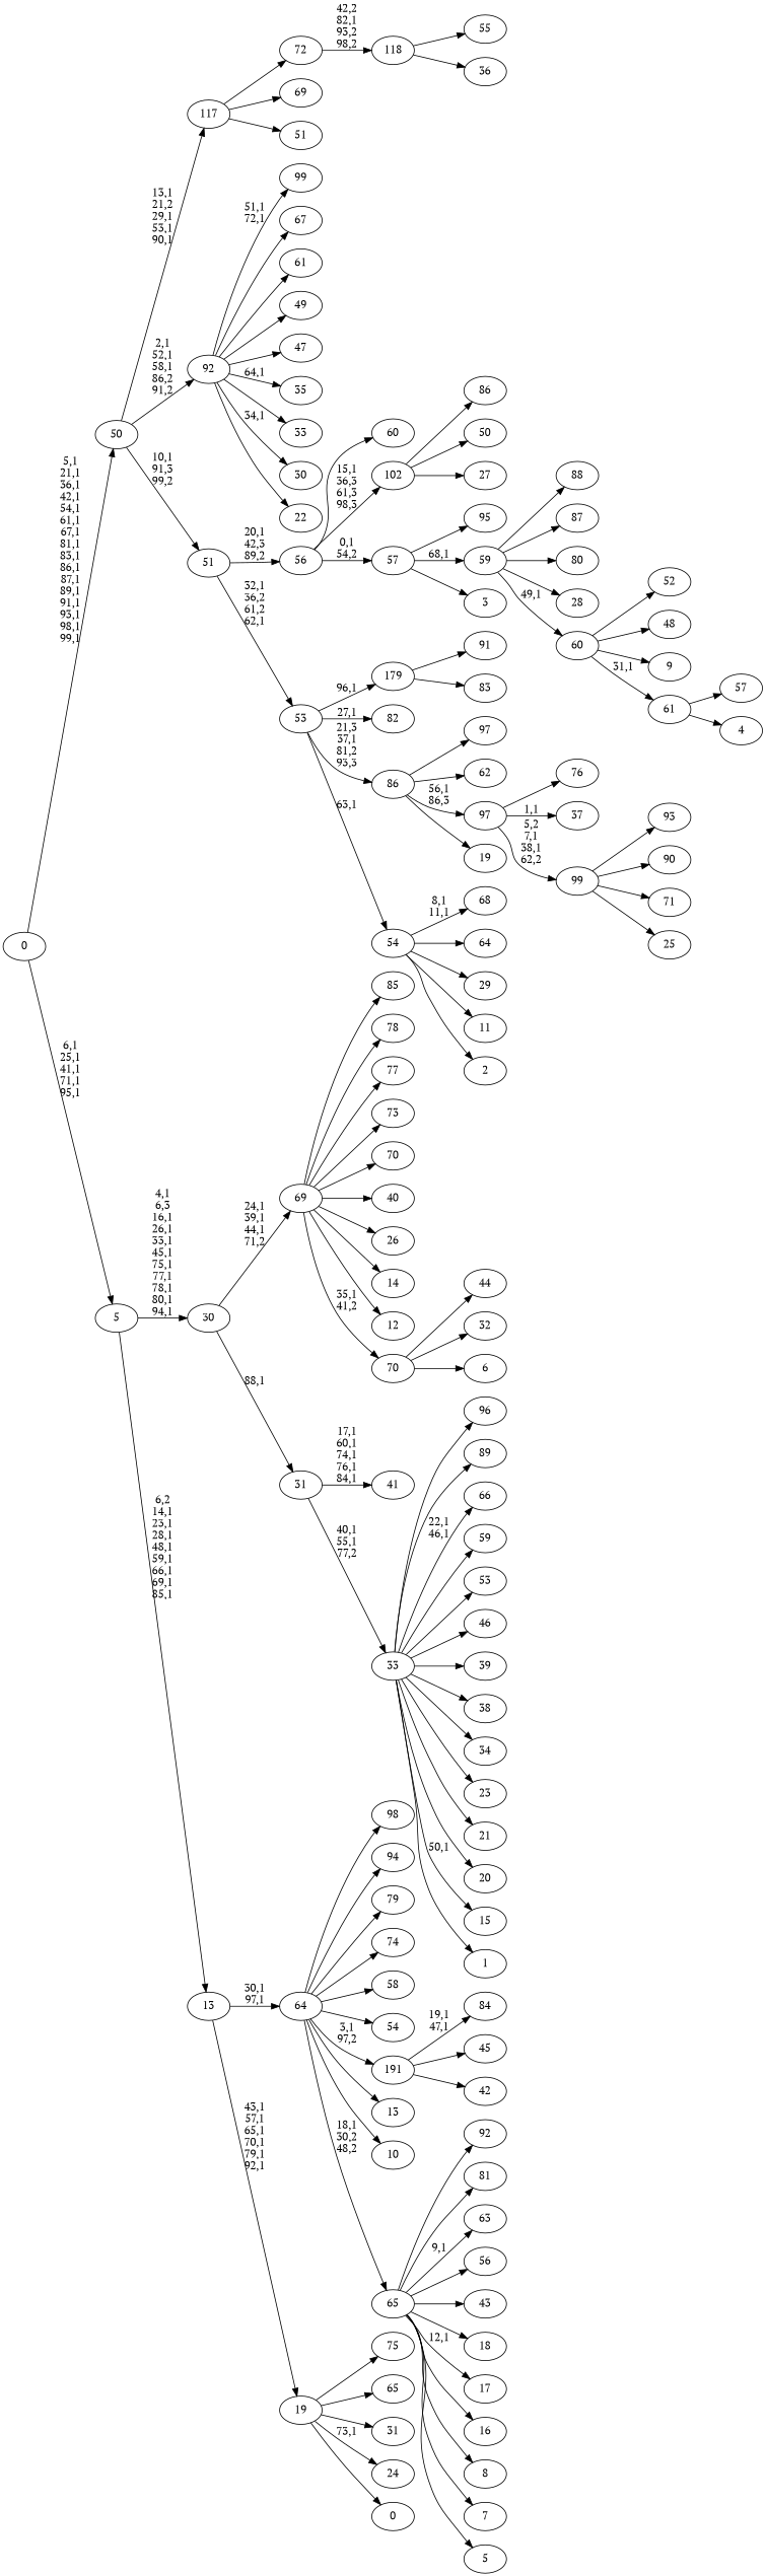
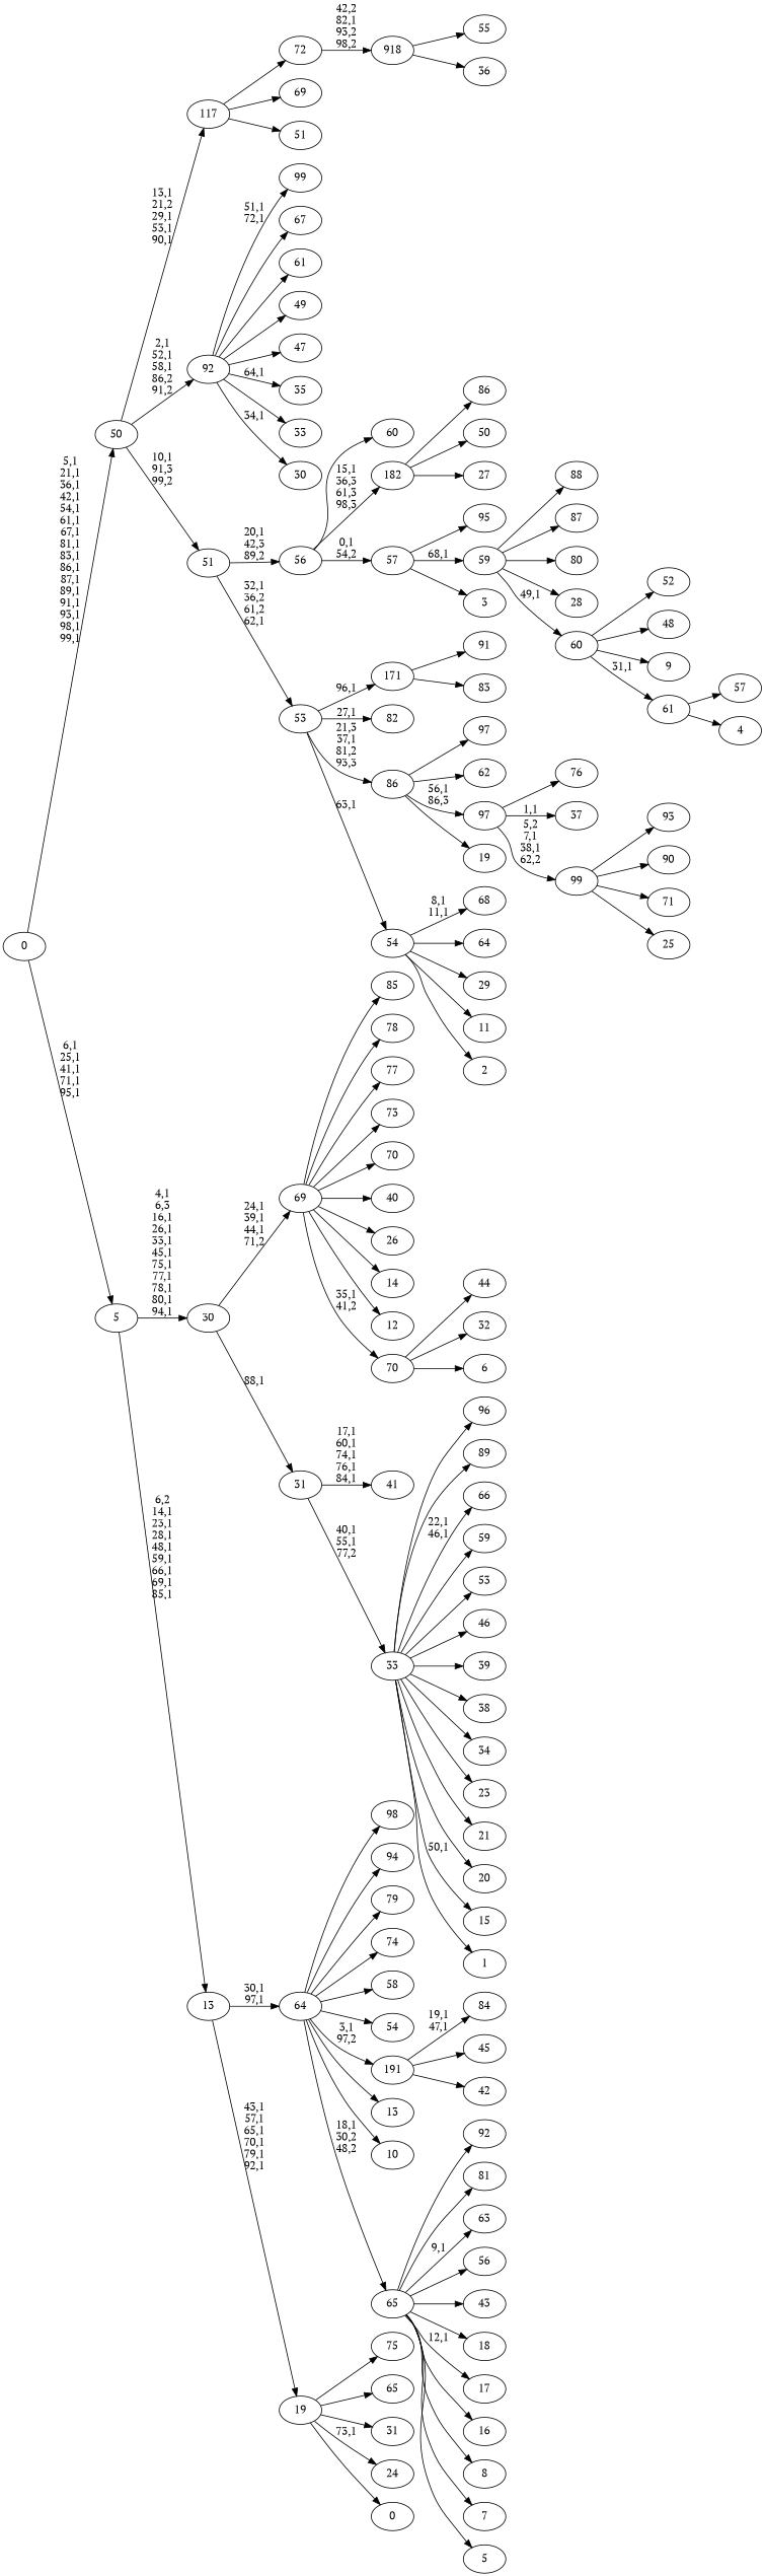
  digraph {
    fontname="PT Serif"
    rankdir=LR
    node [fontname="PT Serif"]
    edge [fontname="PT Serif"]
    n1 [label=99]
    n2 [label=98]
    n3 [label=97]
    n4 [label=96]
    n5 [label=95]
    n6 [label=94]
    n7 [label=93]
    n8 [label=92]
    n9 [label=91]
    n10 [label=90]
    n11 [label=89]
    n12 [label=88]
    n13 [label=87]
    n14 [label=86]
    n15 [label=85]
    n16 [label=84]
    n17 [label=83]
-   179
+   179 [label=171]
    n19 [label=82]
    n20 [label=81]
    n21 [label=80]
    n22 [label=79]
    n23 [label=78]
    n24 [label=77]
    n25 [label=76]
    n26 [label=75]
    n27 [label=74]
    n28 [label=73]
    n29 [label=72]
-   118
+   118 [label=918]
    n31 [label=71]
    n32 [label=70]
    n33 [label=69]
    n34 [label=68]
    n35 [label=67]
    n36 [label=66]
    n37 [label=65]
    n38 [label=64]
    n39 [label=63]
    n40 [label=62]
    n41 [label=61]
    n42 [label=60]
    n43 [label=59]
    n44 [label=58]
    n45 [label=57]
    n46 [label=56]
    n47 [label=55]
    n48 [label=54]
    n49 [label=53]
    n50 [label=52]
    n51 [label=51]
    n52 [label=50]
    n53 [label=49]
    n54 [label=48]
    n55 [label=47]
    n56 [label=46]
    n57 [label=45]
    n58 [label=44]
    n59 [label=43]
    n60 [label=42]
    n61 [label=191]
    n62 [label=41]
    n63 [label=40]
    n64 [label=39]
    n65 [label=38]
    n66 [label=37]
    n67 [label=36]
    117
    n69 [label=35]
    n70 [label=34]
    n71 [label=33]
    n72 [label=32]
    n73 [label=31]
    n74 [label=30]
    n75 [label=29]
    n76 [label=28]
    n77 [label=27]
-   102
+   102 [label=182]
    n79 [label=26]
    n80 [label=25]
    99
    97
    n83 [label=24]
    n84 [label=23]
-   n85 [label=22]
    92
    n87 [label=21]
    n88 [label=20]
    n89 [label=19]
    86
    n91 [label=18]
    n92 [label=17]
    n93 [label=16]
    n94 [label=15]
    n95 [label=14]
    n96 [label=13]
    n97 [label=12]
    n98 [label=11]
    n99 [label=10]
    n100 [label=9]
    n101 [label=8]
    n102 [label=7]
    n103 [label=6]
    70
    69
    n106 [label=5]
    65
    64
    n109 [label=4]
    61
    60
    59
    n113 [label=3]
    57
    56
    n116 [label=2]
    54
    53
    51
    50
    n121 [label=1]
    33
    31
    30
    n125 [label=0]
    19
    13
    5
    0
    179 -> n9
    179 -> n17
    n29 -> 118 [label="42,2\n82,1\n93,2\n98,2"]
    118 -> n47
    118 -> n67
    n61 -> n16 [label="19,1\n47,1"]
    n61 -> n57
    n61 -> n60
    117 -> n29
    117 -> n33
    117 -> n51
    102 -> n14
    102 -> n52
    102 -> n77
    99 -> n7
    99 -> n10
    99 -> n31
    99 -> n80
    97 -> n25
    97 -> n66 [label="1,1"]
    97 -> 99 [label="5,2\n7,1\n38,1\n62,2"]
    92 -> n1 [label="51,1\n72,1"]
    92 -> n35
    92 -> n41
    92 -> n53
    92 -> n55
    92 -> n69 [label="64,1"]
    92 -> n71
    92 -> n74 [label="34,1"]
-   92 -> n85
    86 -> n3
    86 -> n40
    86 -> 97 [label="56,1\n86,3"]
    86 -> n89
    70 -> n58
    70 -> n72
    70 -> n103
    69 -> n15
    69 -> n23
    69 -> n24
    69 -> n28
    69 -> n32
    69 -> n63
    69 -> n79
    69 -> n95
    69 -> n97
    69 -> 70 [label="35,1\n41,2"]
    65 -> n8
    65 -> n20
    65 -> n39 [label="9,1"]
    65 -> n46
    65 -> n59
    65 -> n91
    65 -> n92 [label="12,1"]
    65 -> n93
    65 -> n101
    65 -> n102
    65 -> n106
    64 -> n2
    64 -> n6
    64 -> n22
    64 -> n27
    64 -> n44
    64 -> n48
    64 -> n61 [label="3,1\n97,2"]
    64 -> n96
    64 -> n99
    64 -> 65 [label="18,1\n30,2\n48,2"]
    61 -> n45
    61 -> n109
    60 -> n50
    60 -> n54
    60 -> n100
    60 -> 61 [label="31,1"]
    59 -> n12
    59 -> n13
    59 -> n21
    59 -> n76
    59 -> 60 [label="49,1"]
    57 -> n5
    57 -> 59 [label="68,1"]
    57 -> n113
    56 -> n42
    56 -> 102 [label="15,1\n36,3\n61,3\n98,3"]
    56 -> 57 [label="0,1\n54,2"]
    54 -> n34 [label="8,1\n11,1"]
    54 -> n38
    54 -> n75
    54 -> n98
    54 -> n116
    53 -> 179 [label="96,1"]
    53 -> n19 [label="27,1"]
    53 -> 86 [label="21,3\n37,1\n81,2\n93,3"]
    53 -> 54 [label="63,1"]
    51 -> 56 [label="20,1\n42,3\n89,2"]
    51 -> 53 [label="32,1\n36,2\n61,2\n62,1"]
    50 -> 117 [label="13,1\n21,2\n29,1\n53,1\n90,1"]
    50 -> 92 [label="2,1\n52,1\n58,1\n86,2\n91,2"]
    50 -> 51 [label="10,1\n91,3\n99,2"]
    33 -> n4
    33 -> n11
    33 -> n36 [label="22,1\n46,1"]
    33 -> n43
    33 -> n49
    33 -> n56
    33 -> n64
    33 -> n65
    33 -> n70
    33 -> n84
    33 -> n87
    33 -> n88
    33 -> n94 [label="50,1"]
    33 -> n121
    31 -> n62 [label="17,1\n60,1\n74,1\n76,1\n84,1"]
    31 -> 33 [label="40,1\n55,1\n77,2"]
    30 -> 69 [label="24,1\n39,1\n44,1\n71,2"]
    30 -> 31 [label="88,1"]
    19 -> n26
    19 -> n37
    19 -> n73
    19 -> n83 [label="73,1"]
    19 -> n125
    13 -> 64 [label="30,1\n97,1"]
    13 -> 19 [label="43,1\n57,1\n65,1\n70,1\n79,1\n92,1"]
    5 -> 30 [label="4,1\n6,3\n16,1\n26,1\n33,1\n45,1\n75,1\n77,1\n78,1\n80,1\n94,1"]
    5 -> 13 [label="6,2\n14,1\n23,1\n28,1\n48,1\n59,1\n66,1\n69,1\n85,1"]
    0 -> 50 [label="5,1\n21,1\n36,1\n42,1\n54,1\n61,1\n67,1\n81,1\n83,1\n86,1\n87,1\n89,1\n91,1\n93,1\n98,1\n99,1"]
    0 -> 5 [label="6,1\n25,1\n41,1\n71,1\n95,1"]
  }
